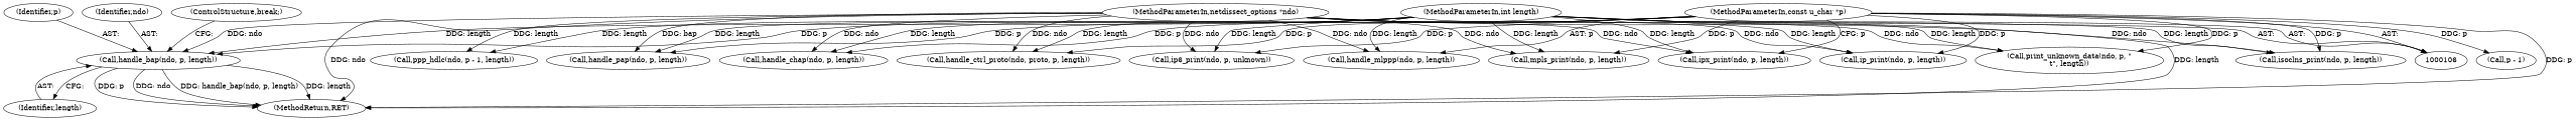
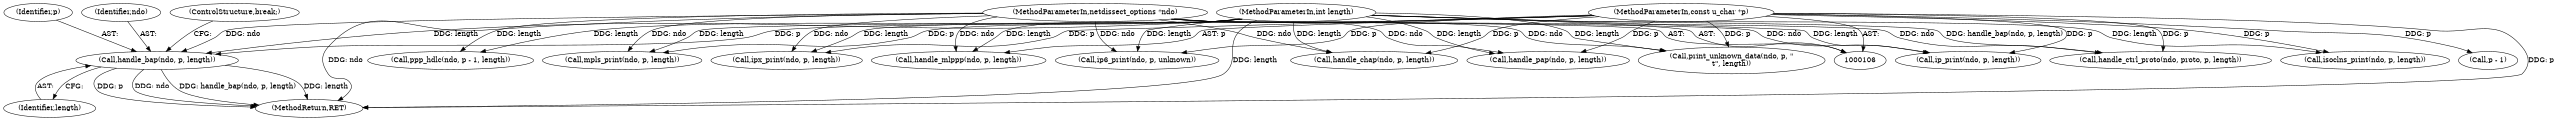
  digraph {
    n1 [label="(Call,handle_bap(ndo, p, length))"]
    n2 [label="(Identifier,length)"]
    n3 [label="(MethodReturn,RET)"]
    n4 [label="(MethodParameterIn,netdissect_options *ndo)"]
    n5 [label="(Call,isoclns_print(ndo, p, length))"]
    n6 [label="(Call,print_unknown_data(ndo, p, \"\n\t\", length))"]
    n7 [label="(Call,ip6_print(ndo, p, unknown))"]
    n8 [label="(Call,ppp_hdlc(ndo, p - 1, length))"]
    n9 [label="(Call,handle_chap(ndo, p, length))"]
    n10 [label="(Call,mpls_print(ndo, p, length))"]
    n11 [label="(Call,handle_pap(ndo, p, length))"]
    n12 [label="(Call,ip_print(ndo, p, length))"]
    n13 [label="(Call,handle_mlppp(ndo, p, length))"]
    n14 [label="(Call,handle_ctrl_proto(ndo, proto, p, length))"]
    n15 [label="(Call,ipx_print(ndo, p, length))"]
    1000106
    n17 [label="(MethodParameterIn,const u_char *p)"]
    n18 [label="(Call,p - 1)"]
    n19 [label="(MethodParameterIn,int length)"]
    n20 [label="(Identifier,p)"]
    n21 [label="(Identifier,ndo)"]
    n22 [label="(ControlStructure,break;)"]
    n1 -> n2 [label="CFG: "]
    n1 -> n3 [label="DDG: length"]
    n1 -> n3 [label="DDG: p"]
    n1 -> n3 [label="DDG: ndo"]
    n1 -> n3 [label="DDG: handle_bap(ndo, p, length)"]
    n2 -> n1 [label="AST: "]
    n4 -> n1 [label="DDG: ndo"]
    n4 -> n3 [label="DDG: ndo"]
-   n4 -> n5 [label="DDG: ndo"]
    n4 -> n6 [label="DDG: ndo"]
    n4 -> n7 [label="DDG: ndo"]
    n4 -> n8 [label="DDG: length"]
    n4 -> n9 [label="DDG: ndo"]
    n4 -> n10 [label="DDG: ndo"]
-   n4 -> n11 [label="DDG: bap"]
+   n4 -> n11 [label="DDG: ndo"]
    n4 -> n12 [label="DDG: ndo"]
    n4 -> n13 [label="DDG: ndo"]
    n4 -> n14 [label="DDG: ndo"]
    n4 -> n15 [label="DDG: ndo"]
    n4 -> 1000106 [label="AST: "]
    n17 -> n1 [label="DDG: p"]
    n17 -> n3 [label="DDG: p"]
    n17 -> n5 [label="DDG: p"]
    n17 -> n6 [label="DDG: p"]
    n17 -> n7 [label="DDG: p"]
    n17 -> n9 [label="DDG: p"]
    n17 -> n10 [label="DDG: p"]
    n17 -> n11 [label="DDG: p"]
    n17 -> n12 [label="DDG: p"]
    n17 -> n13 [label="AST: p"]
    n17 -> n14 [label="DDG: p"]
-   n17 -> n15 [label="CFG: p"]
+   n17 -> n15 [label="DDG: p"]
    n17 -> 1000106 [label="AST: "]
    n17 -> n18 [label="DDG: p"]
    n19 -> n1 [label="DDG: length"]
    n19 -> n3 [label="DDG: length"]
    n19 -> n5 [label="DDG: length"]
    n19 -> n6 [label="DDG: length"]
    n19 -> n7 [label="DDG: length"]
    n19 -> n8 [label="DDG: length"]
    n19 -> n9 [label="DDG: length"]
    n19 -> n10 [label="DDG: length"]
    n19 -> n11 [label="DDG: length"]
    n19 -> n12 [label="DDG: length"]
    n19 -> n13 [label="DDG: length"]
-   n19 -> n14 [label="DDG: length"]
+   n19 -> n14 [label="DDG: handle_bap(ndo, p, length)"]
    n19 -> n15 [label="DDG: length"]
    n19 -> 1000106 [label="AST: "]
    n20 -> n1 [label="AST: "]
    n21 -> n1 [label="AST: "]
    n22 -> n1 [label="CFG: "]
  }
